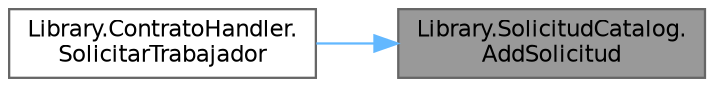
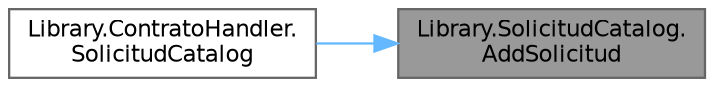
  digraph {
    rankdir=RL
    node [fontname=Helvetica fontsize=10 shape=box style=filled]
    n1 [color=gray40 fillcolor=grey60 fontcolor=black height=0.2 label="Library.SolicitudCatalog.\lAddSolicitud" width=0.4]
-   n2 [color=grey40 fillcolor=white height=0.2 label="Library.ContratoHandler.\lSolicitarTrabajador" width=0.4]
+   n2 [color=grey40 fillcolor=white height=0.2 label="Library.ContratoHandler.\lSolicitudCatalog" width=0.4]
    n1 -> n2 [color=steelblue1 dir=back fontname=Helvetica fontsize=10 labelfontname=Helvetica labelfontsize=10 style=solid]
  }
